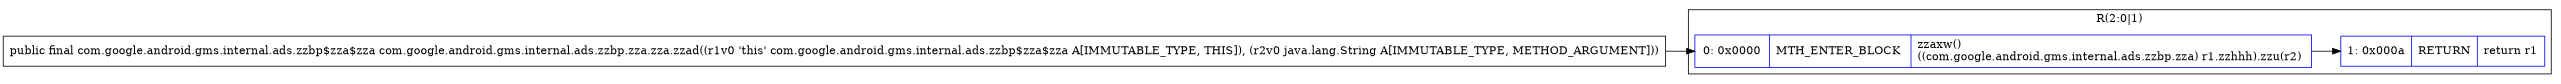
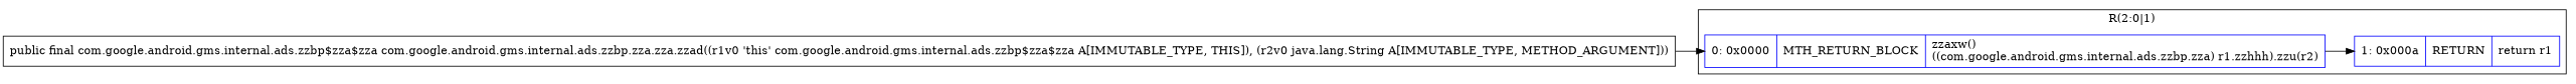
  digraph {
    rankdir=LR
    node [color=blue shape=record]
-   n1 [label="{0\:\ 0x0000|MTH_ENTER_BLOCK\l|zzaxw()\l((com.google.android.gms.internal.ads.zzbp.zza) r1.zzhhh).zzu(r2)\l}"]
+   n1 [label="{0\:\ 0x0000|MTH_RETURN_BLOCK\l|zzaxw()\l((com.google.android.gms.internal.ads.zzbp.zza) r1.zzhhh).zzu(r2)\l}"]
    n2 [label="{1\:\ 0x000a|RETURN\l|return r1\l}"]
    n3 [label="{public final com.google.android.gms.internal.ads.zzbp$zza$zza com.google.android.gms.internal.ads.zzbp.zza.zza.zzad((r1v0 'this' com.google.android.gms.internal.ads.zzbp$zza$zza A[IMMUTABLE_TYPE, THIS]), (r2v0 java.lang.String A[IMMUTABLE_TYPE, METHOD_ARGUMENT])) }" color=""]
    subgraph cluster_1 {
      label="R(2:0|1)"
      n1
      n2
    }
    n1 -> n2
    n3 -> n1
  }
